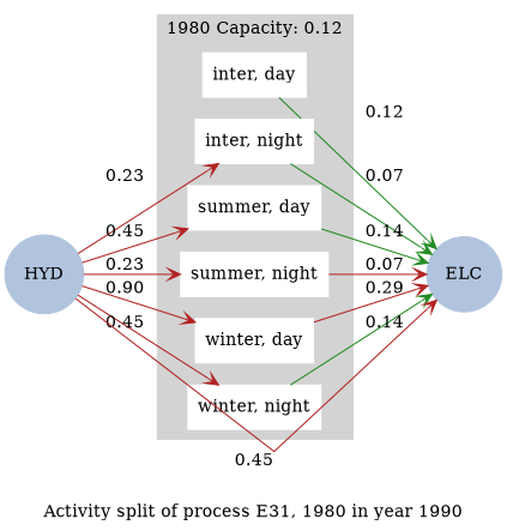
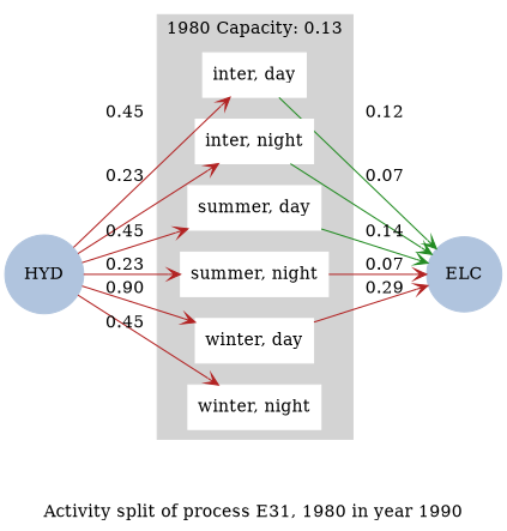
  strict digraph {
    compound=True
    concentrate=True
    label="Activity split of process E31, 1980 in year 1990"
    rankdir=LR
    splines=False
    node [color=white shape=box style=filled]
    edge [arrowhead=vee color=firebrick]
    "inter, day"
    "inter, night"
    "summer, day"
    "summer, night"
    "winter, day"
    "winter, night"
    ELC [color=lightsteelblue fontcolor=black shape=circle]
    HYD [color=lightsteelblue fontcolor=black shape=circle]
    subgraph cluster_1 {
      color=lightgrey
-     label="1980 Capacity: 0.12"
+     label="1980 Capacity: 0.13"
      rank=same
      style=filled
      "inter, day"
      "inter, night"
      "summer, day"
      "summer, night"
      "winter, day"
      "winter, night"
    }
    subgraph sub_2 {
      ELC
      HYD
    }
    subgraph sub_3 {
      "inter, day"
      "inter, night"
      "summer, day"
      "summer, night"
      "winter, day"
      "winter, night"
      HYD
    }
    subgraph sub_4 {
      "inter, day"
      "inter, night"
      "summer, day"
      "summer, night"
      "winter, day"
      "winter, night"
      ELC
    }
    "inter, day" -> ELC [color=forestgreen label=0.12]
    "inter, night" -> ELC [color=forestgreen label=0.07]
    "summer, day" -> ELC [color=forestgreen label=0.14]
    "summer, night" -> ELC [label=0.07]
    "winter, day" -> ELC [label=0.29]
-   "winter, night" -> ELC [color=forestgreen label=0.14]
-   HYD -> ELC [label=0.45]
+   HYD -> "inter, day" [label=0.45]
    HYD -> "inter, night" [label=0.23]
    HYD -> "summer, day" [label=0.45]
    HYD -> "summer, night" [label=0.23]
    HYD -> "winter, day" [label=0.90]
    HYD -> "winter, night" [label=0.45]
  }
